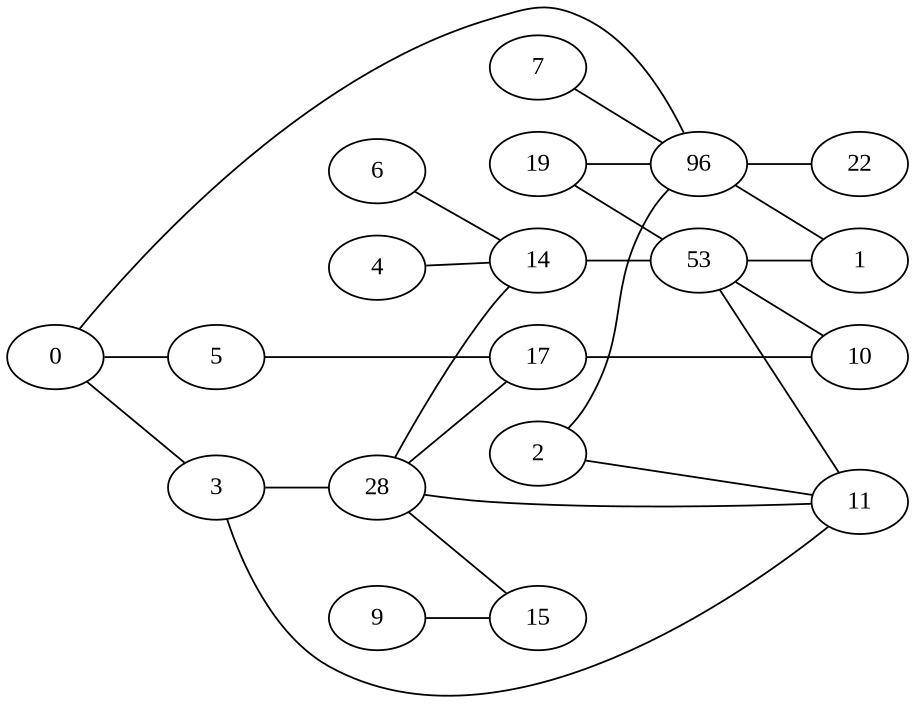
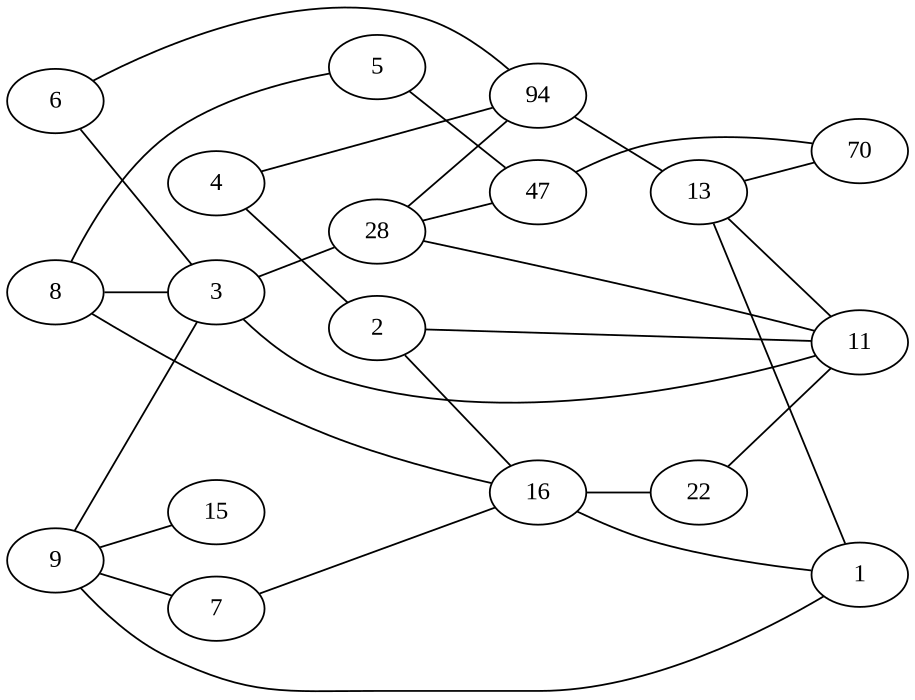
  digraph {
    fontname="Liberation Serif"
    rankdir=LR
    node [fontname="Liberation Serif"]
    edge [color=black dir=none fontname="Liberation Serif"]
    7
-   16 [label=96]
+   16
    1
    n4 [label=22]
-   17
-   10
-   13 [label=53]
+   17 [label=47]
+   10 [label=70]
+   13
    11
    5
    3
    n11 [label=28]
    2
    4
-   14
+   14 [label=94]
    15
    9
-   8 [label=0]
+   8
    6
-   19
    subgraph sub_1 {
      7
      16
      1
      n4
      17
      10
      13
      11
      5
      3
      n11
      2
      4
      14
      15
      9
      8
      6
-     19
    }
    7 -> 16
    16 -> 1
    16 -> n4
+   n4 -> 11
    17 -> 10
    13 -> 1
    13 -> 10
    13 -> 11
    5 -> 17
    3 -> 11
    3 -> n11
    n11 -> 17
    n11 -> 11
    n11 -> 14
-   n11 -> 15
    2 -> 16
    2 -> 11
+   4 -> 2
    4 -> 14
    14 -> 13
+   9 -> 7
+   9 -> 1
+   9 -> 3
    9 -> 15
    8 -> 16
    8 -> 5
    8 -> 3
+   6 -> 3
    6 -> 14
-   19 -> 16
-   19 -> 13
  }
